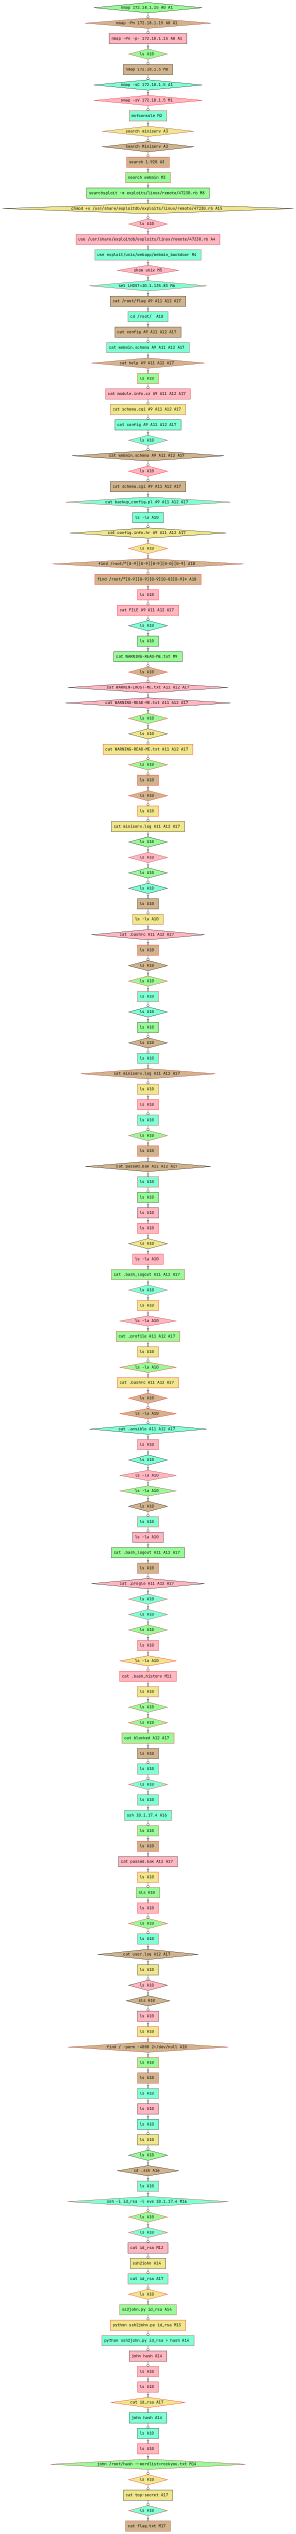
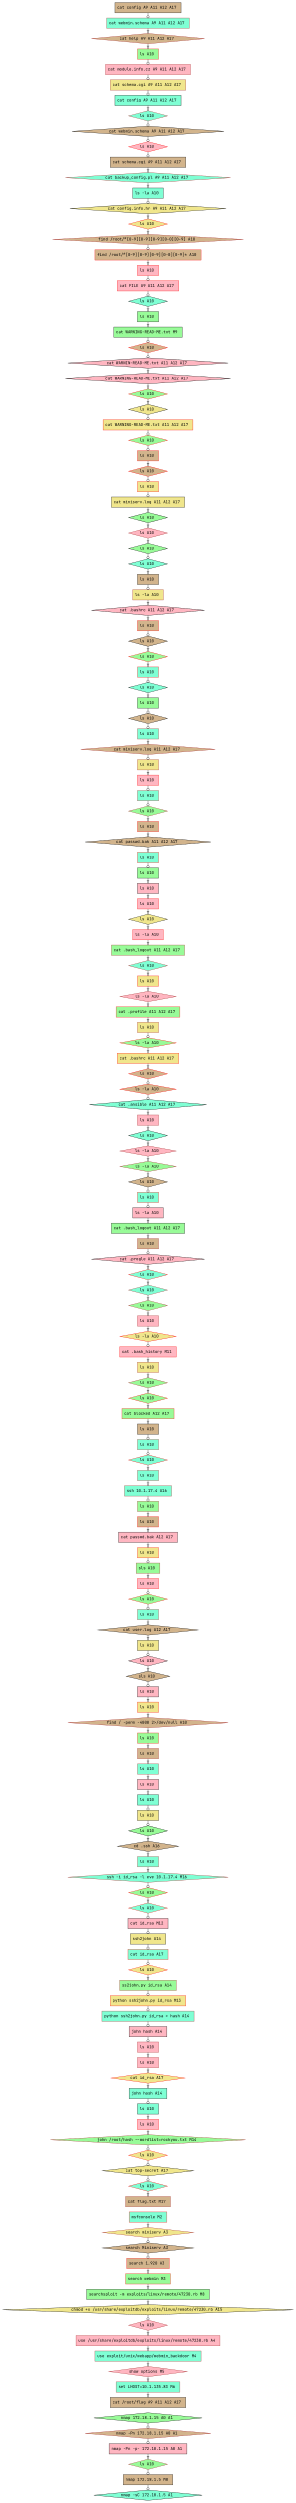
  digraph {
    fontname="JetBrains Mono"
    rankdir=LR
    node [color=black fillcolor=aquamarine fontname="JetBrains Mono" shape=box style=filled]
    edge [arrowhead=onormal constraint=false fontname="JetBrains Mono"]
    n1 [fillcolor=palegreen label="nmap 172.18.1.15 A0 A1 " shape=diamond]
    n2 [color=brown fillcolor=tan label="nmap -Pn 172.18.1.15 A0 A1 " shape=diamond]
    n3 [fillcolor=lightpink label="nmap -Pn -p- 172.18.1.15 A0 A1 "]
    n4 [color=brown fillcolor=palegreen label="ls A10 " shape=diamond]
    n5 [fillcolor=tan label="nmap 172.18.1.5 M0 "]
    n6 [label="nmap -sC 172.18.1.5 A1 " shape=diamond]
-   n7 [color=red fillcolor=lightpink label="nmap -sV 172.18.1.5 M1 " shape=diamond]
    n8 [color=red label="msfconsole M2 "]
    n9 [color=brown fillcolor=khaki label="search miniserv A3 " shape=diamond]
    n10 [fillcolor=tan label="search Miniserv A3 " shape=diamond]
    n11 [color=red fillcolor=tan label="search 1.920 A3 "]
    n12 [color=red fillcolor=palegreen label="search webmin M3 "]
    n13 [fillcolor=palegreen label="searchsploit -m exploits/linux/remote/47230.rb M8 "]
    n14 [fillcolor=khaki label="chmod +x /usr/share/exploitdb/exploits/linux/remote/47230.rb A15 " shape=diamond]
    n15 [color=brown fillcolor=lightpink label="ls A10 " shape=diamond]
    n16 [color=brown fillcolor=lightpink label="use /usr/share/exploitdb/exploits/linux/remote/47230.rb A4 "]
    n17 [color=brown label="use exploit/unix/webapp/webmin_backdoor M4 "]
-   n18 [color=brown fillcolor=lightpink label="show unix M5" shape=diamond]
-   n19 [color=brown label="set LHOST=10.1.135.83 M6 " shape=diamond]
+   n18 [color=brown fillcolor=lightpink label="show options M5 " shape=diamond]
+   n19 [color=brown label="set LHOST=10.1.135.83 M6 "]
    n20 [fillcolor=tan label="cat /root/flag A9 A11 A12 A17 "]
-   n21 [color=brown label="cd /root/  A10 "]
    n22 [fillcolor=tan label="cat config A9 A11 A12 A17 "]
    n23 [color=brown label="cat webmin.schema A9 A11 A12 A17 "]
    n24 [color=brown fillcolor=tan label="cat help A9 A11 A12 A17 " shape=diamond]
    n25 [color=red fillcolor=palegreen label="ls A10 "]
    n26 [color=brown fillcolor=lightpink label="cat module.info.cz A9 A11 A12 A17 "]
    n27 [color=brown fillcolor=khaki label="cat schema.cgi A9 A11 A12 A17 "]
    n28 [label="cat config A9 A11 A12 A17 "]
    n29 [color=brown label="ls A10 " shape=diamond]
    n30 [fillcolor=tan label="cat webmin.schema A9 A11 A12 A17 " shape=diamond]
    n31 [color=red fillcolor=lightpink label="ls A10 " shape=diamond]
    n32 [fillcolor=tan label="cat schema.cgi A9 A11 A12 A17 "]
    n33 [color=brown label="cat backup_config.pl A9 A11 A12 A17 " shape=diamond]
    n34 [label="ls -la A10 "]
    n35 [fillcolor=khaki label="cat config.info.hr A9 A11 A12 A17 " shape=diamond]
    n36 [color=red fillcolor=khaki label="ls A10 " shape=diamond]
    n37 [color=brown fillcolor=tan label="find /root/*[0-9][0-9][0-9][0-0][0-9] A10 " shape=diamond]
    n38 [color=red fillcolor=tan label="find /root/*[0-9][0-9][0-9][0-0][0-9]* A10 "]
    n39 [color=red fillcolor=lightpink label="ls A10 "]
    n40 [color=red fillcolor=lightpink label="cat FILE A9 A11 A12 A17 "]
    n41 [label="ls A10 " shape=diamond]
    n42 [fillcolor=palegreen label="ls A10 "]
    n43 [fillcolor=palegreen label="cat WARNING-READ-ME.txt M9 "]
    n44 [color=red fillcolor=tan label="ls A10 " shape=diamond]
-   n45 [fillcolor=lightpink label="cat WARNIN-LHOST-ME.txt A11 A12 A17" shape=diamond]
+   n45 [fillcolor=lightpink label="cat WARNIN-READ-ME.txt A11 A12 A17 " shape=diamond]
    n46 [fillcolor=lightpink label="cat WARNING-READ-ME.txt A11 A12 A17 " shape=diamond]
    n47 [color=red fillcolor=palegreen label="ls A10 " shape=diamond]
    n48 [fillcolor=khaki label="ls A10 " shape=diamond]
    n49 [color=red fillcolor=khaki label="cat WARNING-READ-ME.txt A11 A12 A17 "]
    n50 [color=red fillcolor=palegreen label="ls A10 " shape=diamond]
    n51 [color=red fillcolor=tan label="ls A10 "]
    n52 [color=red fillcolor=tan label="ls A10 " shape=diamond]
    n53 [color=red fillcolor=khaki label="ls A10 "]
    n54 [fillcolor=khaki label="cat miniserv.log A11 A12 A17 "]
    n55 [fillcolor=palegreen label="ls A10 " shape=diamond]
    n56 [color=brown fillcolor=lightpink label="ls A10 " shape=diamond]
    n57 [fillcolor=palegreen label="ls A10 " shape=diamond]
    n58 [label="ls A10 " shape=diamond]
    n59 [fillcolor=tan label="ls A10 "]
    n60 [color=brown fillcolor=khaki label="ls -la A10 "]
    n61 [fillcolor=lightpink label="cat .bashrc A11 A12 A17 " shape=diamond]
    n62 [color=red fillcolor=tan label="ls A10 "]
    n63 [fillcolor=tan label="ls A10 " shape=diamond]
    n64 [color=red fillcolor=palegreen label="ls A10 " shape=diamond]
    n65 [color=red label="ls A10 "]
    n66 [label="ls A10 " shape=diamond]
    n67 [fillcolor=palegreen label="ls A10 "]
    n68 [fillcolor=tan label="ls A10 " shape=diamond]
    n69 [color=brown label="ls A10 "]
    n70 [color=brown fillcolor=tan label="cat miniserv.log A11 A12 A17 " shape=diamond]
    n71 [color=brown fillcolor=khaki label="ls A10 "]
    n72 [color=red fillcolor=lightpink label="ls A10 "]
    n73 [color=brown label="ls A10 "]
    n74 [color=brown fillcolor=palegreen label="ls A10 " shape=diamond]
    n75 [color=red fillcolor=tan label="ls A10 "]
    n76 [fillcolor=tan label="cat passwd.bak A11 A12 A17 " shape=diamond]
    n77 [color=red label="ls A10 "]
    n78 [fillcolor=palegreen label="ls A10 "]
    n79 [fillcolor=lightpink label="ls A10 "]
    n80 [color=red fillcolor=lightpink label="ls A10 "]
    n81 [fillcolor=khaki label="ls A10 " shape=diamond]
    n82 [color=red fillcolor=lightpink label="ls -la A10 "]
    n83 [color=brown fillcolor=palegreen label="cat .bash_logout A11 A12 A17 "]
    n84 [color=brown label="ls A10 " shape=diamond]
    n85 [color=red fillcolor=khaki label="ls A10 "]
    n86 [color=brown fillcolor=lightpink label="ls -la A10 " shape=diamond]
    n87 [color=red fillcolor=palegreen label="cat .profile A11 A12 A17 "]
    n88 [color=brown fillcolor=khaki label="ls A10 "]
    n89 [color=red fillcolor=palegreen label="ls -la A10 " shape=diamond]
    n90 [color=red fillcolor=khaki label="cat .bashrc A11 A12 A17 "]
    n91 [color=red fillcolor=tan label="ls A10 " shape=diamond]
    n92 [color=red fillcolor=tan label="ls -la A10 " shape=diamond]
    n93 [label="cat .ansible A11 A12 A17 " shape=diamond]
    n94 [color=brown fillcolor=lightpink label="ls A10 "]
    n95 [label="ls A10 " shape=diamond]
    n96 [color=brown fillcolor=lightpink label="ls -la A10 " shape=diamond]
    n97 [color=brown fillcolor=palegreen label="ls -la A10 " shape=diamond]
    n98 [fillcolor=tan label="ls A10 " shape=diamond]
    n99 [color=red label="ls A10 "]
    n100 [fillcolor=lightpink label="ls -la A10 "]
    n101 [fillcolor=palegreen label="cat .bash_logout A11 A12 A17 "]
    n102 [color=brown fillcolor=tan label="ls A10 "]
    n103 [fillcolor=lightpink label="cat .progle A11 A12 A17 " shape=diamond]
    n104 [color=red label="ls A10 " shape=diamond]
    n105 [color=brown label="ls A10 " shape=diamond]
    n106 [color=brown fillcolor=palegreen label="ls A10 " shape=diamond]
    n107 [color=brown fillcolor=lightpink label="ls A10 "]
    n108 [color=red fillcolor=khaki label="ls -la A10 " shape=diamond]
    n109 [color=red fillcolor=lightpink label="cat .bash_history M11 "]
    n110 [color=brown fillcolor=khaki label="ls A10 "]
    n111 [color=brown fillcolor=palegreen label="ls A10 " shape=diamond]
    n112 [color=red fillcolor=palegreen label="ls A10 " shape=diamond]
    n113 [color=red fillcolor=palegreen label="cat blocked A12 A17 "]
    n114 [fillcolor=tan label="ls A10 "]
    n115 [color=brown label="ls A10 "]
    n116 [color=red label="ls A10 " shape=diamond]
    n117 [color=brown label="ls A10 "]
    n118 [color=brown label="ssh 10.1.17.4 A16 "]
    n119 [color=brown fillcolor=palegreen label="ls A10 "]
    n120 [color=red fillcolor=tan label="ls A10 "]
    n121 [fillcolor=lightpink label="cat passwd.bak A12 A17 "]
    n122 [color=red fillcolor=khaki label="ls A10 "]
    n123 [color=brown fillcolor=palegreen label="sls A10 "]
    n124 [color=red fillcolor=lightpink label="ls A10 "]
    n125 [color=red fillcolor=palegreen label="ls A10 " shape=diamond]
    n126 [color=brown label="ls A10 "]
    n127 [fillcolor=tan label="cat user.log A12 A17 " shape=diamond]
    n128 [fillcolor=khaki label="ls A10 "]
    n129 [fillcolor=lightpink label="ls A10 " shape=diamond]
    n130 [fillcolor=tan label="sls A10 " shape=diamond]
    n131 [fillcolor=lightpink label="ls A10 "]
    n132 [color=red fillcolor=khaki label="ls A10 "]
    n133 [color=brown fillcolor=tan label="find / -perm -4000 2>/dev/null A10 " shape=diamond]
    n134 [color=red fillcolor=palegreen label="ls A10 "]
    n135 [color=brown fillcolor=tan label="ls A10 "]
    n136 [color=brown label="ls A10 "]
    n137 [fillcolor=lightpink label="ls A10 "]
    n138 [label="ls A10 "]
    n139 [fillcolor=khaki label="ls A10 "]
    n140 [fillcolor=palegreen label="ls A10 " shape=diamond]
    n141 [fillcolor=tan label="cd .ssh A16 " shape=diamond]
    n142 [color=brown label="ls A10 "]
    n143 [color=brown label="ssh -i id_rsa -l eve 10.1.17.4 M16 " shape=diamond]
    n144 [color=red fillcolor=palegreen label="ls A10 " shape=diamond]
    n145 [color=red label="ls A10 " shape=diamond]
    n146 [fillcolor=lightpink label="cat id_rsa M12 "]
    n147 [fillcolor=khaki label="ssh2john A14 "]
    n148 [color=red label="cat id_rsa A17 "]
    n149 [color=red fillcolor=khaki label="ls A10 " shape=diamond]
    n150 [color=brown fillcolor=palegreen label="ss2john.py id_rsa A14 "]
    n151 [color=red fillcolor=khaki label="python ssh2john.py id_rsa M13 "]
    n152 [color=brown label="python ssh2john.py id_rsa > hash A14 "]
    n153 [fillcolor=lightpink label="john hash A14 "]
    n154 [color=brown fillcolor=lightpink label="ls A10 "]
    n155 [color=brown fillcolor=lightpink label="ls A10 "]
    n156 [color=red fillcolor=khaki label="cat id_rsa A17 " shape=diamond]
    n157 [label="john hash A14 "]
    n158 [label="ls A10 "]
    n159 [color=red fillcolor=lightpink label="ls A10 "]
    n160 [color=brown fillcolor=palegreen label="john /root/hash --wordlist=rockyou.txt M14 " shape=diamond]
    n161 [color=red fillcolor=khaki label="ls A10 " shape=diamond]
-   n162 [fillcolor=khaki label="cat top-secret A17 "]
+   n162 [fillcolor=khaki label="cat top-secret A17 " shape=diamond]
    n163 [color=red label="ls A10 " shape=diamond]
    n164 [color=brown fillcolor=tan label="cat flag.txt M17 "]
    n1 -> n2 [arrowhead=odot]
    n2 -> n3 [arrowhead=odot]
    n3 -> n4
    n4 -> n5 [arrowhead=odot]
    n5 -> n6 [arrowhead=odot]
-   n6 -> n7
-   n7 -> n8 [arrowhead=odot]
    n8 -> n9
    n9 -> n10 [arrowhead=odot]
    n10 -> n11 [arrowhead=odot]
    n11 -> n12
    n12 -> n13
    n13 -> n14
    n14 -> n15 [arrowhead=odot]
    n15 -> n16
    n16 -> n17
    n17 -> n18
    n18 -> n19
    n19 -> n20
-   n20 -> n21
-   n21 -> n22
    n22 -> n23 [arrowhead=odot]
    n23 -> n24
    n24 -> n25
    n25 -> n26 [arrowhead=odot]
    n26 -> n27 [arrowhead=odot]
    n27 -> n28 [arrowhead=odot]
    n28 -> n29
    n29 -> n30 [arrowhead=odot]
    n30 -> n31 [arrowhead=odot]
    n31 -> n32 [arrowhead=odot]
    n32 -> n33
    n33 -> n34
    n34 -> n35 [arrowhead=odot]
    n35 -> n36
    n36 -> n37
    n37 -> n38 [arrowhead=odot]
    n38 -> n39
    n39 -> n40 [arrowhead=odot]
    n40 -> n41 [arrowhead=odot]
    n41 -> n42
    n42 -> n43
    n43 -> n44 [arrowhead=odot]
    n44 -> n45 [arrowhead=odot]
    n45 -> n46
    n46 -> n47
    n47 -> n48
    n48 -> n49 [arrowhead=odot]
    n49 -> n50 [arrowhead=odot]
    n50 -> n51 [arrowhead=odot]
    n51 -> n52
    n52 -> n53 [arrowhead=odot]
    n53 -> n54 [arrowhead=odot]
    n54 -> n55
    n55 -> n56
    n56 -> n57
    n57 -> n58 [arrowhead=odot]
    n58 -> n59
    n59 -> n60 [arrowhead=odot]
    n60 -> n61
    n61 -> n62
    n62 -> n63 [arrowhead=odot]
    n63 -> n64
    n64 -> n65
    n65 -> n66 [arrowhead=odot]
    n66 -> n67
    n67 -> n68 [arrowhead=odot]
    n68 -> n69 [arrowhead=odot]
    n69 -> n70
    n70 -> n71 [arrowhead=odot]
    n71 -> n72
    n72 -> n73 [arrowhead=odot]
    n73 -> n74 [arrowhead=odot]
    n74 -> n75
    n75 -> n76
    n76 -> n77
    n77 -> n78 [arrowhead=odot]
    n78 -> n79
    n79 -> n80
    n80 -> n81
    n81 -> n82
    n82 -> n83
    n83 -> n84
    n84 -> n85
    n85 -> n86
    n86 -> n87
    n87 -> n88
    n88 -> n89 [arrowhead=odot]
    n89 -> n90
    n90 -> n91
    n91 -> n92 [arrowhead=odot]
    n92 -> n93 [arrowhead=odot]
    n93 -> n94
    n94 -> n95
    n95 -> n96
    n96 -> n97
    n97 -> n98
    n98 -> n99 [arrowhead=odot]
    n99 -> n100 [arrowhead=odot]
    n100 -> n101
    n101 -> n102
    n102 -> n103 [arrowhead=odot]
    n103 -> n104
    n104 -> n105
    n105 -> n106
    n106 -> n107
    n107 -> n108
    n108 -> n109 [arrowhead=odot]
    n109 -> n110
    n110 -> n111
    n111 -> n112
    n112 -> n113
    n113 -> n114
    n114 -> n115 [arrowhead=odot]
    n115 -> n116 [arrowhead=odot]
    n116 -> n117
    n117 -> n118
    n118 -> n119 [arrowhead=odot]
    n119 -> n120
    n120 -> n121
    n121 -> n122
    n122 -> n123 [arrowhead=odot]
    n123 -> n124
    n124 -> n125 [arrowhead=odot]
    n125 -> n126 [arrowhead=odot]
    n126 -> n127
    n127 -> n128
    n128 -> n129 [arrowhead=odot]
    n129 -> n130
    n130 -> n131 [arrowhead=odot]
    n131 -> n132
    n132 -> n133
    n133 -> n134
    n134 -> n135
    n135 -> n136
    n136 -> n137
    n137 -> n138
    n138 -> n139 [arrowhead=odot]
    n139 -> n140 [arrowhead=odot]
    n140 -> n141
    n141 -> n142
    n142 -> n143
    n143 -> n144 [arrowhead=odot]
    n144 -> n145
    n145 -> n146 [arrowhead=odot]
    n146 -> n147 [arrowhead=odot]
    n147 -> n148 [arrowhead=odot]
    n148 -> n149 [arrowhead=odot]
    n149 -> n150
    n150 -> n151 [arrowhead=odot]
    n151 -> n152 [arrowhead=odot]
    n152 -> n153 [arrowhead=odot]
    n153 -> n154 [arrowhead=odot]
    n154 -> n155
    n155 -> n156
    n156 -> n157
    n157 -> n158 [arrowhead=odot]
    n158 -> n159
    n159 -> n160
    n160 -> n161 [arrowhead=odot]
    n161 -> n162 [arrowhead=odot]
    n162 -> n163 [arrowhead=odot]
    n163 -> n164
  }
